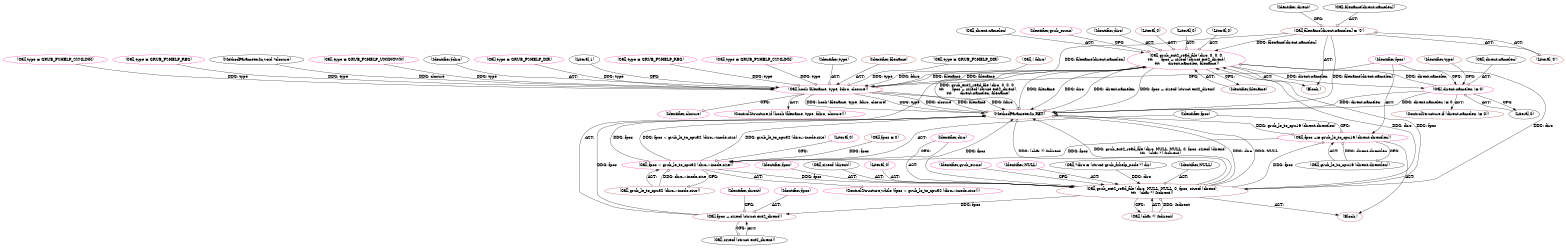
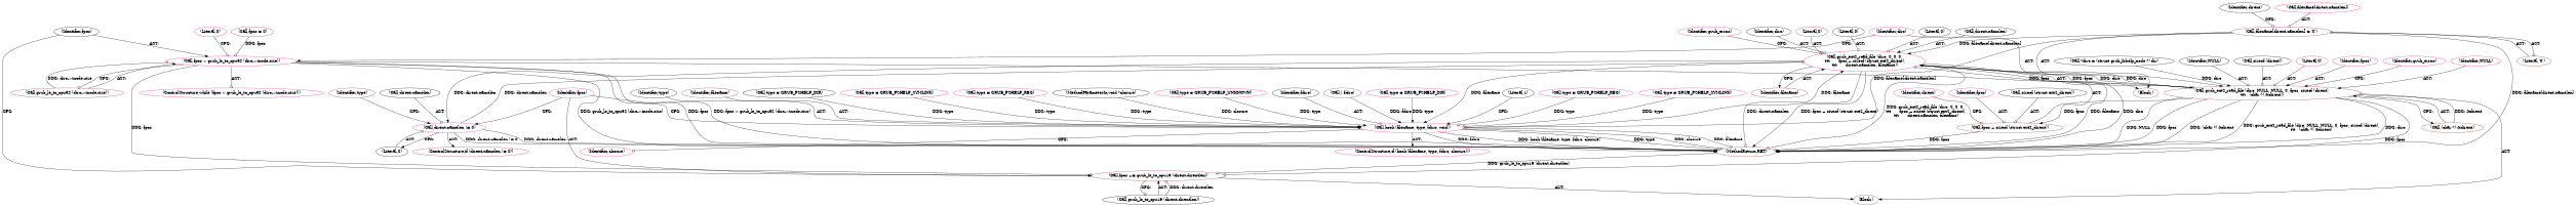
  digraph {
    node [color=deeppink]
    edge [arrowhead=odot]
    n1 [color=brown label="(Call,filename[dirent.namelen] = '\0')"]
    n2 [label="(Call,grub_ext2_read_file (diro, 0, 0, 0,\n \t\t\t       fpos + sizeof (struct ext2_dirent),\n \t\t\t       dirent.namelen, filename))"]
-   n3 [label="(Call,hook (filename, type, fdiro, closure))"]
-   n4 [color=brown label="(MethodParameterIn,RET)"]
+   n3 [label="(Call,hook (filename, type, fdiro, void))"]
+   n4 [color=brown label="(MethodReturn,RET)"]
    n5 [color=brown label="(Literal,'\0')"]
    n6 [color=brown label="(Block,)"]
    n7 [color=brown label="(Call,grub_ext2_read_file (diro, NULL, NULL, 0, fpos, sizeof (dirent),\n\t\t\t   (char *) &dirent))"]
    n8 [label="(Call,dirent.namelen != 0)"]
    n9 [color=brown label="(Identifier,filename)"]
    n10 [label="(Identifier,closure)"]
    n11 [label="(ControlStructure,if (hook (filename, type, fdiro, closure)))"]
-   n12 [label="(Call,fpos += grub_le_to_cpu16 (dirent.direntlen))"]
+   n12 [color=brown label="(Call,fpos += grub_le_to_cpu16 (dirent.direntlen))"]
    n13 [color=brown label="(Call,fpos + sizeof (struct ext2_dirent))"]
    n14 [color=brown label="(Block,)"]
    n15 [color=brown label="(Call,(char *) &dirent)"]
    n16 [color=brown label="(ControlStructure,if (dirent.namelen != 0))"]
    n17 [color=black label="(Literal,0)"]
    n18 [color=black label="(Call,sizeof (struct ext2_dirent))"]
    n19 [label="(Call,fpos < grub_le_to_cpu32 (diro->inode.size))"]
    n20 [color=black label="(Call,grub_le_to_cpu16 (dirent.direntlen))"]
    n21 [color=brown label="(Call,grub_le_to_cpu32 (diro->inode.size))"]
    n22 [label="(ControlStructure,while (fpos < grub_le_to_cpu32 (diro->inode.size)))"]
    n23 [color=black label="(Identifier,fpos)"]
    n24 [color=brown label="(Identifier,filename)"]
    n25 [color=black label="(Call,type = GRUB_FSHELP_DIR)"]
    n26 [color=brown label="(Call,! fdiro)"]
    n27 [label="(Call,type = GRUB_FSHELP_SYMLINK)"]
    n28 [label="(Identifier,grub_errno)"]
    n29 [label="(Call,type = GRUB_FSHELP_REG)"]
    n30 [color=black label="(MethodParameterIn,void *closure)"]
    n31 [label="(Identifier,fpos)"]
    n32 [label="(Literal,0)"]
    n33 [color=black label="(Call,sizeof (dirent))"]
    n34 [color=brown label="(Call,fpos = 0)"]
    n35 [label="(Literal,0)"]
    n36 [color=black label="(Identifier,diro)"]
    n37 [color=black label="(Identifier,dirent)"]
    n38 [color=brown label="(Identifier,type)"]
    n39 [label="(Call,type = GRUB_FSHELP_UNKNOWN)"]
    n40 [color=black label="(Identifier,fdiro)"]
    n41 [label="(Call,type = GRUB_FSHELP_DIR)"]
    n42 [label="(Identifier,dirent)"]
    n43 [color=black label="(Literal,1)"]
    n44 [color=brown label="(Literal,0)"]
    n45 [color=black label="(Literal,0)"]
    n46 [color=black label="(Literal,0)"]
    n47 [label="(Call,type = GRUB_FSHELP_REG)"]
    n48 [label="(Call,type = GRUB_FSHELP_SYMLINK)"]
    n49 [label="(Identifier,diro)"]
    n50 [color=black label="(Call,dirent.namelen)"]
-   n51 [color=black label="(Call,filename[dirent.namelen])"]
+   n51 [label="(Call,filename[dirent.namelen])"]
    n52 [label="(Identifier,grub_errno)"]
    n53 [color=black label="(Identifier,type)"]
    n54 [label="(Identifier,NULL)"]
    n55 [color=black label="(Call,*diro = (struct grub_fshelp_node *) dir)"]
    n56 [color=black label="(Call,dirent.namelen)"]
    n57 [color=black label="(Identifier,NULL)"]
    n58 [label="(Identifier,fpos)"]
    n59 [label="(Identifier,fpos)"]
    n1 -> n2 [arrowhead=normal label="DDG: filename[dirent.namelen]"]
    n1 -> n3 [label="DDG: filename[dirent.namelen]"]
    n1 -> n4 [arrowhead=normal label="DDG: filename[dirent.namelen]"]
    n1 -> n5 [label="AST: "]
    n1 -> n6 [arrowhead=normal label="AST: "]
    n2 -> n3 [arrowhead=normal label="DDG: filename"]
    n2 -> n4 [label="DDG: grub_ext2_read_file (diro, 0, 0, 0,\n \t\t\t       fpos + sizeof (struct ext2_dirent),\n \t\t\t       dirent.namelen, filename)"]
    n2 -> n4 [label="DDG: filename"]
    n2 -> n4 [arrowhead=normal label="DDG: diro"]
    n2 -> n4 [label="DDG: dirent.namelen"]
    n2 -> n4 [arrowhead=normal label="DDG: fpos + sizeof (struct ext2_dirent)"]
    n2 -> n6 [arrowhead=normal label="AST: "]
    n2 -> n7 [arrowhead=normal label="DDG: diro"]
    n2 -> n8 [arrowhead=normal label="DDG: dirent.namelen"]
    n2 -> n9 [arrowhead=normal label="CFG: "]
    n3 -> n2 [arrowhead=normal label="DDG: filename"]
    n3 -> n4 [arrowhead=normal label="DDG: hook (filename, type, fdiro, closure)"]
    n3 -> n4 [label="DDG: type"]
    n3 -> n4 [label="DDG: closure"]
    n3 -> n4 [label="DDG: filename"]
    n3 -> n4 [arrowhead=normal label="DDG: fdiro"]
    n3 -> n10 [label="CFG: "]
    n3 -> n11 [arrowhead=normal label="AST: "]
    n4 -> n12 [label="DDG: grub_le_to_cpu16 (dirent.direntlen)"]
    n5 -> n1 [label="AST: "]
    n7 -> n2 [arrowhead=normal label="DDG: diro"]
    n7 -> n2 [arrowhead=normal label="DDG: fpos"]
    n7 -> n4 [label="DDG: (char *) &dirent"]
    n7 -> n4 [arrowhead=normal label="DDG: grub_ext2_read_file (diro, NULL, NULL, 0, fpos, sizeof (dirent),\n\t\t\t   (char *) &dirent)"]
    n7 -> n4 [label="DDG: diro"]
    n7 -> n4 [arrowhead=normal label="DDG: NULL"]
    n7 -> n4 [arrowhead=normal label="DDG: fpos"]
    n7 -> n12 [label="DDG: fpos"]
    n7 -> n13 [arrowhead=normal label="DDG: fpos"]
    n7 -> n14 [arrowhead=normal label="AST: "]
    n7 -> n15 [arrowhead=normal label="CFG: "]
    n8 -> n2 [label="DDG: dirent.namelen"]
    n8 -> n4 [label="DDG: dirent.namelen != 0"]
    n8 -> n4 [label="DDG: dirent.namelen"]
    n8 -> n16 [arrowhead=normal label="AST: "]
    n8 -> n17 [arrowhead=normal label="CFG: "]
    n9 -> n2 [arrowhead=normal label="AST: "]
    n12 -> n14 [arrowhead=normal label="AST: "]
-   n12 -> n19 [label="DDG: fpos"]
+   n19 -> n12 [label="DDG: fpos"]
    n12 -> n20 [label="CFG: "]
    n13 -> n2 [label="AST: "]
    n13 -> n4 [label="DDG: fpos"]
-   n13 -> n18 [label="CFG: "]
    n15 -> n7 [arrowhead=normal label="AST: "]
    n15 -> n7 [label="DDG: &dirent"]
    n17 -> n8 [label="AST: "]
-   n18 -> n13 [arrowhead=normal label="AST: "]
+   n18 -> n13 [label="AST: "]
    n19 -> n4 [arrowhead=normal label="DDG: fpos"]
    n19 -> n4 [arrowhead=normal label="DDG: fpos < grub_le_to_cpu32 (diro->inode.size)"]
    n19 -> n4 [label="DDG: grub_le_to_cpu32 (diro->inode.size)"]
    n19 -> n7 [label="DDG: fpos"]
    n19 -> n21 [label="CFG: "]
    n19 -> n22 [label="AST: "]
    n20 -> n12 [arrowhead=normal label="AST: "]
    n20 -> n12 [label="DDG: dirent.direntlen"]
    n21 -> n19 [arrowhead=normal label="AST: "]
    n21 -> n19 [label="DDG: diro->inode.size"]
    n23 -> n12 [label="CFG: "]
    n23 -> n19 [arrowhead=normal label="AST: "]
    n24 -> n3 [arrowhead=normal label="AST: "]
    n25 -> n3 [label="DDG: type"]
    n26 -> n3 [arrowhead=normal label="DDG: fdiro"]
    n27 -> n3 [label="DDG: type"]
    n28 -> n2 [label="CFG: "]
    n29 -> n3 [arrowhead=normal label="DDG: type"]
    n30 -> n3 [arrowhead=normal label="DDG: closure"]
    n31 -> n7 [arrowhead=normal label="AST: "]
    n32 -> n19 [label="CFG: "]
    n33 -> n7 [label="AST: "]
    n34 -> n19 [label="DDG: fpos"]
    n35 -> n7 [label="AST: "]
    n36 -> n2 [label="AST: "]
    n37 -> n1 [label="CFG: "]
    n38 -> n8 [arrowhead=normal label="CFG: "]
    n39 -> n3 [arrowhead=normal label="DDG: type"]
    n40 -> n3 [label="AST: "]
    n41 -> n3 [arrowhead=normal label="DDG: type"]
    n42 -> n13 [label="CFG: "]
    n43 -> n3 [arrowhead=normal label="CFG: "]
    n44 -> n2 [label="AST: "]
    n45 -> n2 [label="AST: "]
    n46 -> n2 [label="AST: "]
    n47 -> n3 [label="DDG: type"]
    n48 -> n3 [label="DDG: type"]
    n49 -> n7 [arrowhead=normal label="AST: "]
    n49 -> n19 [arrowhead=normal label="CFG: "]
    n50 -> n8 [label="AST: "]
    n51 -> n1 [label="AST: "]
    n52 -> n7 [arrowhead=normal label="CFG: "]
    n53 -> n3 [label="AST: "]
    n54 -> n7 [arrowhead=normal label="AST: "]
    n55 -> n7 [arrowhead=normal label="DDG: diro"]
    n56 -> n2 [arrowhead=normal label="AST: "]
    n57 -> n7 [label="AST: "]
    n58 -> n13 [label="AST: "]
    n59 -> n3 [label="CFG: "]
    n59 -> n8 [arrowhead=normal label="CFG: "]
    n59 -> n12 [arrowhead=normal label="AST: "]
  }
